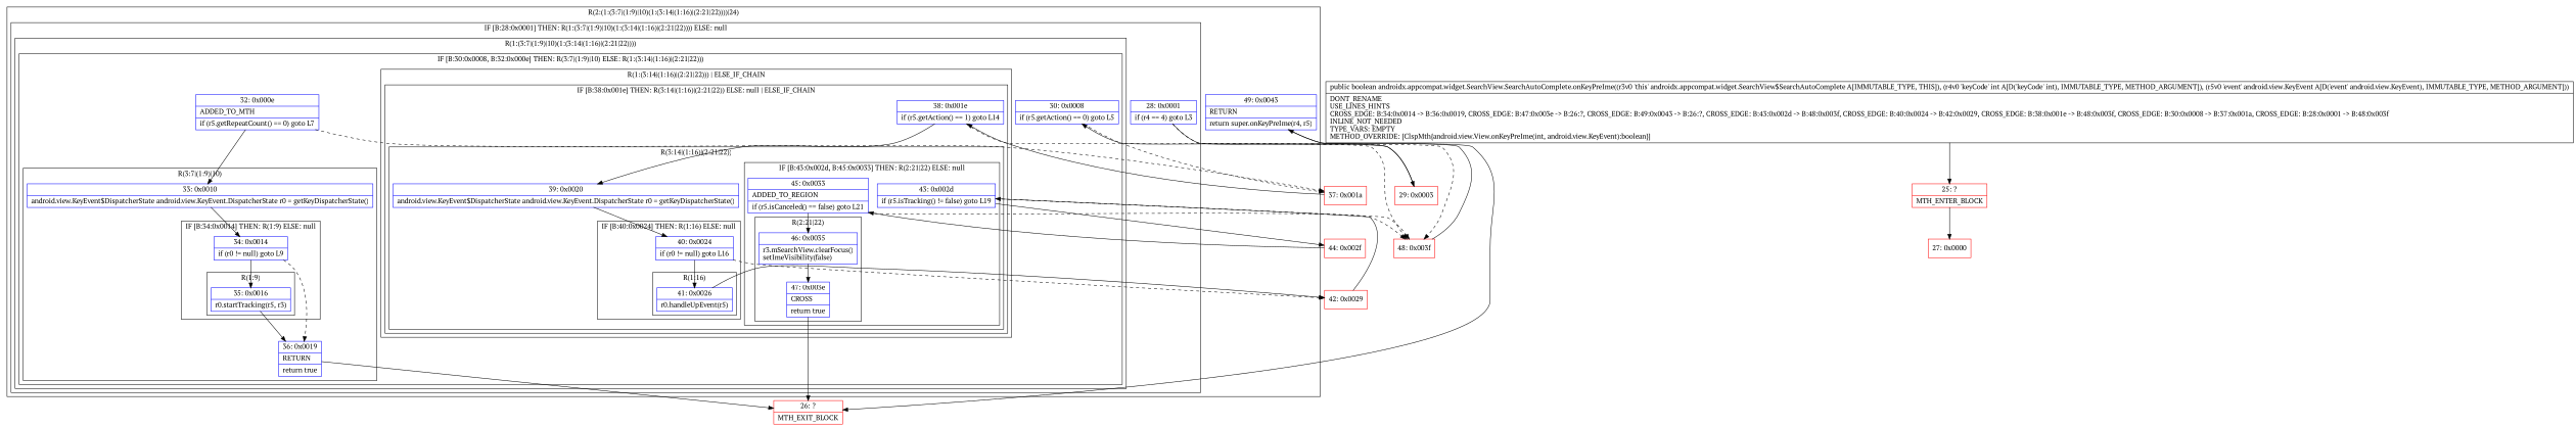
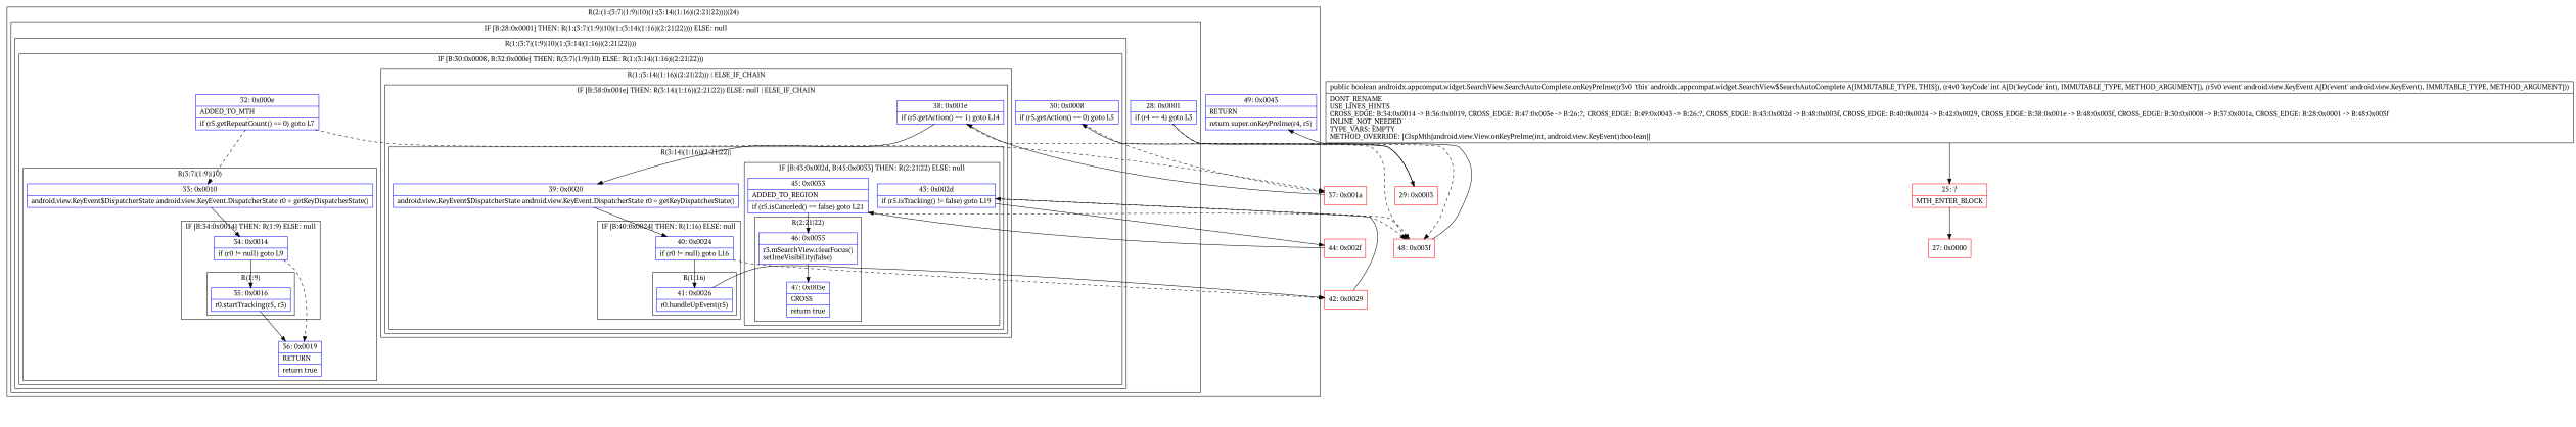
  digraph {
    fontname="PT Serif"
    node [color=blue fontname="PT Serif" shape=record]
    edge [fontname="PT Serif"]
    n1 [label="{35\:\ 0x0016|r0.startTracking(r5, r3)\l}"]
    n2 [label="{34\:\ 0x0014|if (r0 != null) goto L9\l}"]
    n3 [label="{33\:\ 0x0010|android.view.KeyEvent$DispatcherState android.view.KeyEvent.DispatcherState r0 = getKeyDispatcherState()\l}"]
    n4 [label="{36\:\ 0x0019|RETURN\l|return true\l}"]
    n5 [label="{41\:\ 0x0026|r0.handleUpEvent(r5)\l}"]
    n6 [label="{40\:\ 0x0024|if (r0 != null) goto L16\l}"]
    n7 [label="{46\:\ 0x0035|r3.mSearchView.clearFocus()\lsetImeVisibility(false)\l}"]
    n8 [label="{47\:\ 0x003e|CROSS\l|return true\l}"]
    n9 [label="{43\:\ 0x002d|if (r5.isTracking() != false) goto L19\l}"]
    n10 [label="{45\:\ 0x0033|ADDED_TO_REGION\l|if (r5.isCanceled() == false) goto L21\l}"]
    n11 [label="{39\:\ 0x0020|android.view.KeyEvent$DispatcherState android.view.KeyEvent.DispatcherState r0 = getKeyDispatcherState()\l}"]
    n12 [label="{38\:\ 0x001e|if (r5.getAction() == 1) goto L14\l}"]
    n13 [label="{30\:\ 0x0008|if (r5.getAction() == 0) goto L5\l}"]
    n14 [label="{32\:\ 0x000e|ADDED_TO_MTH\l|if (r5.getRepeatCount() == 0) goto L7\l}"]
    n15 [label="{28\:\ 0x0001|if (r4 == 4) goto L3\l}"]
    n16 [label="{49\:\ 0x0043|RETURN\l|return super.onKeyPreIme(r4, r5)\l}"]
-   n17 [color=red label="{26\:\ ?|MTH_EXIT_BLOCK\l}"]
    n18 [color=red label="{42\:\ 0x0029}"]
    n19 [color=red label="{48\:\ 0x003f}"]
    n20 [color=red label="{44\:\ 0x002f}"]
    n21 [color=red label="{37\:\ 0x001a}"]
    n22 [color=red label="{29\:\ 0x0003}"]
    n23 [color=red label="{25\:\ ?|MTH_ENTER_BLOCK\l}"]
    n24 [color=red label="{27\:\ 0x0000}"]
    n25 [label="{public boolean androidx.appcompat.widget.SearchView.SearchAutoComplete.onKeyPreIme((r3v0 'this' androidx.appcompat.widget.SearchView$SearchAutoComplete A[IMMUTABLE_TYPE, THIS]), (r4v0 'keyCode' int A[D('keyCode' int), IMMUTABLE_TYPE, METHOD_ARGUMENT]), (r5v0 'event' android.view.KeyEvent A[D('event' android.view.KeyEvent), IMMUTABLE_TYPE, METHOD_ARGUMENT]))  | DONT_RENAME\lUSE_LINES_HINTS\lCROSS_EDGE: B:34:0x0014 \-\> B:36:0x0019, CROSS_EDGE: B:47:0x003e \-\> B:26:?, CROSS_EDGE: B:49:0x0043 \-\> B:26:?, CROSS_EDGE: B:43:0x002d \-\> B:48:0x003f, CROSS_EDGE: B:40:0x0024 \-\> B:42:0x0029, CROSS_EDGE: B:38:0x001e \-\> B:48:0x003f, CROSS_EDGE: B:30:0x0008 \-\> B:37:0x001a, CROSS_EDGE: B:28:0x0001 \-\> B:48:0x003f\lINLINE_NOT_NEEDED\lTYPE_VARS: EMPTY\lMETHOD_OVERRIDE: [ClspMth\{android.view.View.onKeyPreIme(int, android.view.KeyEvent):boolean\}]\l}" color=""]
    subgraph cluster_1 {
      label="R(2:(1:(3:7|(1:9)|10)(1:(3:14|(1:16)|(2:21|22))))|24)"
      n16
      subgraph cluster_2 {
        label="IF [B:28:0x0001] THEN: R(1:(3:7|(1:9)|10)(1:(3:14|(1:16)|(2:21|22)))) ELSE: null"
        n15
        subgraph cluster_3 {
          label="R(1:(3:7|(1:9)|10)(1:(3:14|(1:16)|(2:21|22))))"
          subgraph cluster_4 {
            label="IF [B:30:0x0008, B:32:0x000e] THEN: R(3:7|(1:9)|10) ELSE: R(1:(3:14|(1:16)|(2:21|22)))"
            n13
            n14
            subgraph cluster_5 {
              label="R(3:7|(1:9)|10)"
              n3
              n4
              subgraph cluster_6 {
                label="IF [B:34:0x0014] THEN: R(1:9) ELSE: null"
                n2
                subgraph cluster_7 {
                  label="R(1:9)"
                  n1
                }
              }
            }
            subgraph cluster_8 {
              label="R(1:(3:14|(1:16)|(2:21|22))) | ELSE_IF_CHAIN\l"
              subgraph cluster_9 {
                label="IF [B:38:0x001e] THEN: R(3:14|(1:16)|(2:21|22)) ELSE: null | ELSE_IF_CHAIN\l"
                n12
                subgraph cluster_10 {
                  label="R(3:14|(1:16)|(2:21|22))"
                  n11
                  subgraph cluster_11 {
                    label="IF [B:40:0x0024] THEN: R(1:16) ELSE: null"
                    n6
                    subgraph cluster_12 {
                      label="R(1:16)"
                      n5
                    }
                  }
                  subgraph cluster_13 {
                    label="IF [B:43:0x002d, B:45:0x0033] THEN: R(2:21|22) ELSE: null"
                    n9
                    n10
                    subgraph cluster_14 {
                      label="R(2:21|22)"
                      n7
                      n8
                    }
                  }
                }
              }
            }
          }
        }
      }
    }
    n1 -> n4
    n2 -> n1
    n2 -> n4 [style=dashed]
    n3 -> n2
-   n4 -> n17
    n5 -> n18
    n6 -> n5
    n6 -> n18 [style=dashed]
    n7 -> n8
-   n8 -> n17
    n9 -> n19 [style=dashed]
    n9 -> n20
    n10 -> n7
    n10 -> n19 [style=dashed]
    n11 -> n6
    n12 -> n11
    n12 -> n19 [style=dashed]
    n13 -> n21 [style=dashed]
-   n14 -> n3
+   n14 -> n3 [style=dashed]
    n14 -> n21 [style=dashed]
    n15 -> n19 [style=dashed]
    n15 -> n22
-   n16 -> n17
    n18 -> n9
    n19 -> n16
    n20 -> n10
    n21 -> n12
    n22 -> n13
    n23 -> n24
    n25 -> n23
  }
